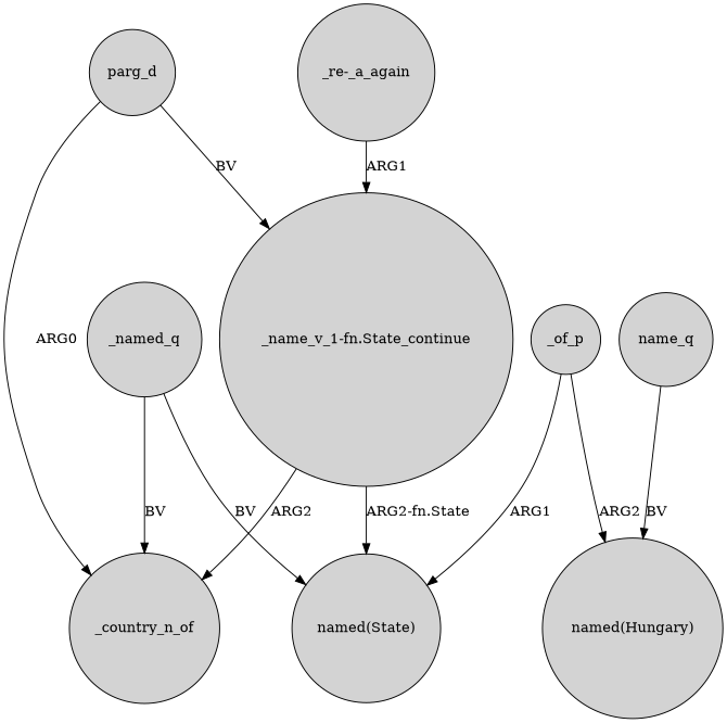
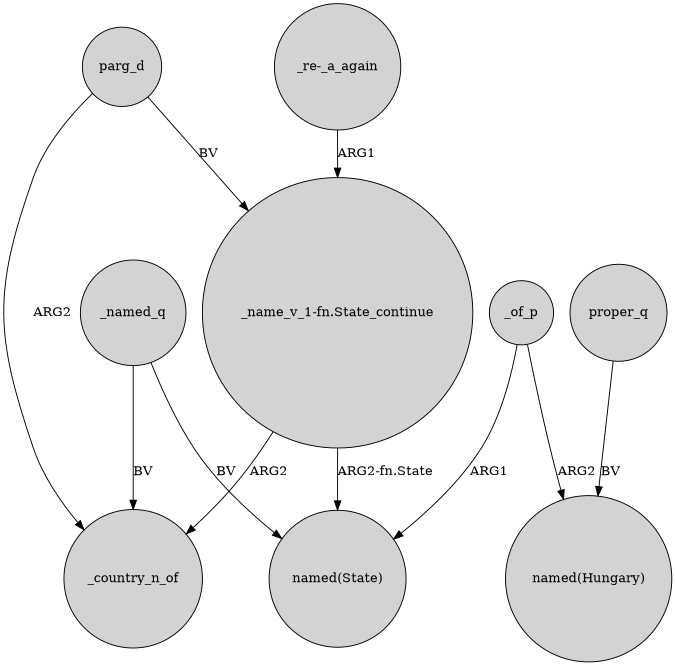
  digraph {
    node [shape=circle style=filled]
    n1 [label=_named_q]
    n2 [label="named(State)"]
    _country_n_of
    "_name_v_1-fn.State_continue"
    "_re-_a_again"
    _of_p
    "named(Hungary)"
    parg_d
-   proper_q [label=name_q]
+   proper_q
    n1 -> n2 [label=BV]
    n1 -> _country_n_of [label=BV]
    "_name_v_1-fn.State_continue" -> n2 [label="ARG2-fn.State"]
    "_name_v_1-fn.State_continue" -> _country_n_of [label=ARG2]
    "_re-_a_again" -> "_name_v_1-fn.State_continue" [label=ARG1]
    _of_p -> n2 [label=ARG1]
    _of_p -> "named(Hungary)" [label=ARG2]
-   parg_d -> _country_n_of [label=ARG0]
+   parg_d -> _country_n_of [label=ARG2]
    parg_d -> "_name_v_1-fn.State_continue" [label=BV]
    proper_q -> "named(Hungary)" [label=BV]
  }
